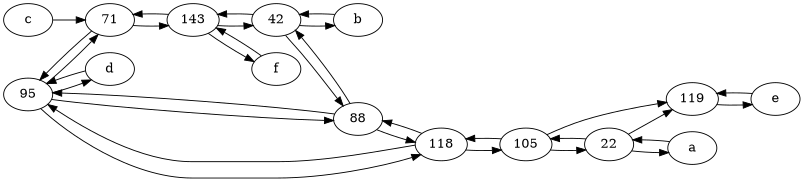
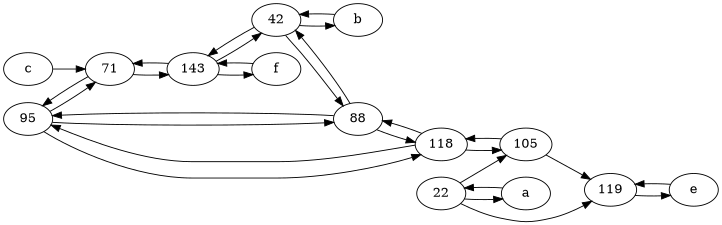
  digraph {
    rankdir=LR
    95
    71
-   d
    88
    118
    143
    n7 [label=42]
    105
    e
    119
    f
    b
    c
    a
    22
    95 -> 71
-   95 -> d
    95 -> 88
    95 -> 118
    71 -> 95
    71 -> 143
-   d -> 95
    88 -> 95
    88 -> 118
    88 -> n7
    118 -> 95
    118 -> 88
    118 -> 105
    143 -> 71
    143 -> n7
    143 -> f
    n7 -> 88
    n7 -> 143
    n7 -> b
    105 -> 118
    105 -> 119
-   105 -> 22
    e -> 119
    119 -> e
    f -> 143
    b -> n7
    c -> 71
    a -> 22
    22 -> 105
    22 -> 119
    22 -> a
  }
